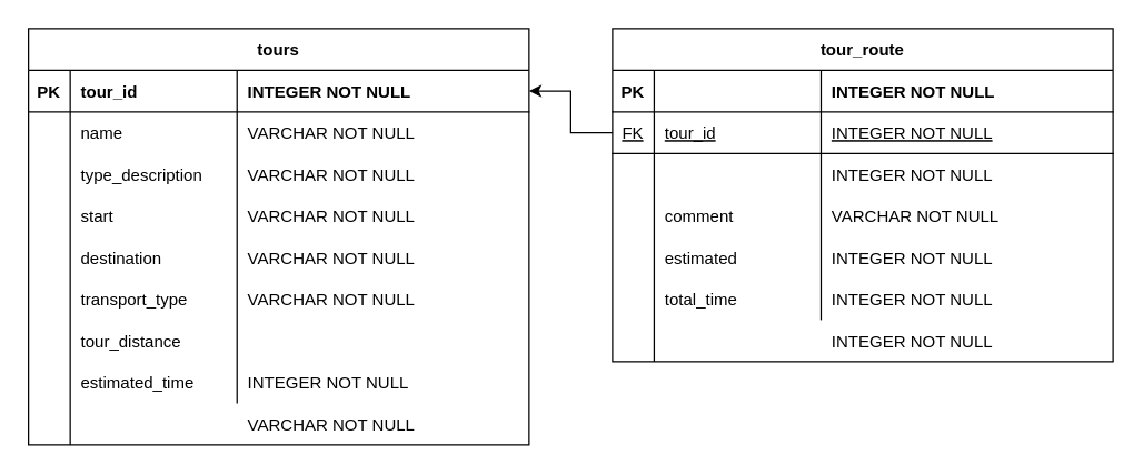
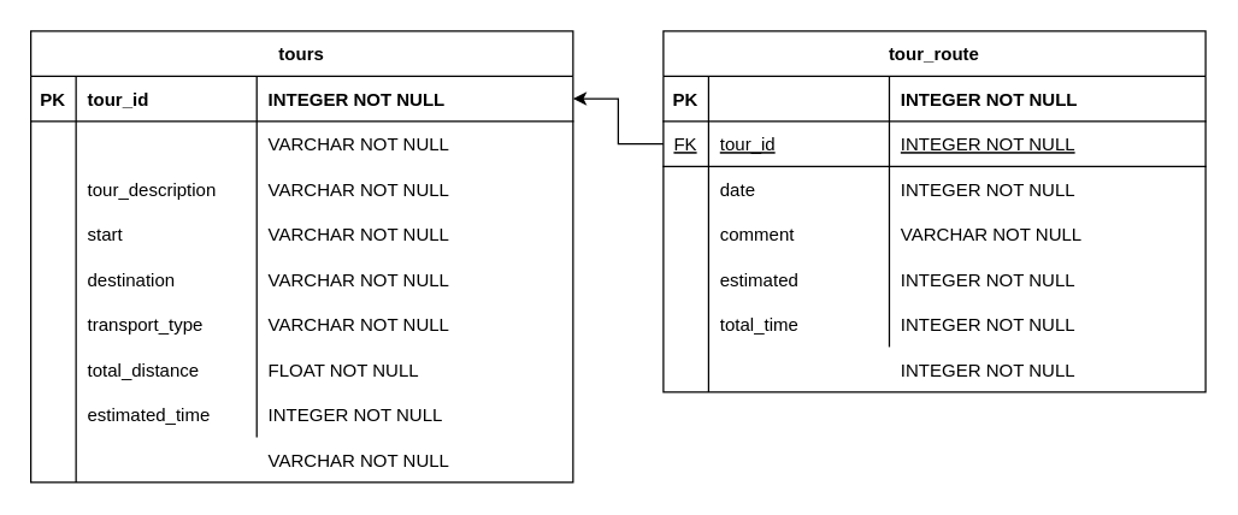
  <mxCell id="0" />
  <mxCell id="1" parent="0" />
  <mxCell id="2" value="tours" style="shape=table;startSize=30;container=1;collapsible=1;childLayout=tableLayout;fixedRows=1;rowLines=0;fontStyle=1;align=center;resizeLast=1;" parent="1" vertex="1"><mxGeometry x="20" y="20" width="360" height="300" as="geometry" /></mxCell>
  <mxCell id="3" value="" style="shape=partialRectangle;collapsible=0;dropTarget=0;pointerEvents=0;fillColor=none;points=[[0,0.5],[1,0.5]];portConstraint=eastwest;top=0;left=0;right=0;bottom=1;" parent="2" vertex="1"><mxGeometry y="30" width="360" height="30" as="geometry" /></mxCell>
  <mxCell id="4" value="PK" style="shape=partialRectangle;overflow=hidden;connectable=0;fillColor=none;top=0;left=0;bottom=0;right=0;fontStyle=1;" parent="3" vertex="1"><mxGeometry width="30" height="30" as="geometry"><mxRectangle width="30" height="30" as="alternateBounds" /></mxGeometry></mxCell>
  <mxCell id="5" value="tour_id" style="shape=partialRectangle;overflow=hidden;connectable=0;fillColor=none;top=0;left=0;bottom=0;right=0;align=left;spacingLeft=6;fontStyle=1;" parent="3" vertex="1"><mxGeometry x="30" width="120" height="30" as="geometry"><mxRectangle width="120" height="30" as="alternateBounds" /></mxGeometry></mxCell>
  <mxCell id="6" value="INTEGER NOT NULL" style="shape=partialRectangle;overflow=hidden;connectable=0;fillColor=none;top=0;left=0;bottom=0;right=0;align=left;spacingLeft=6;fontStyle=1;" parent="3" vertex="1"><mxGeometry x="150" width="210" height="30" as="geometry"><mxRectangle width="210" height="30" as="alternateBounds" /></mxGeometry></mxCell>
  <mxCell id="7" value="" style="shape=partialRectangle;collapsible=0;dropTarget=0;pointerEvents=0;fillColor=none;points=[[0,0.5],[1,0.5]];portConstraint=eastwest;top=0;left=0;right=0;bottom=0;" parent="2" vertex="1"><mxGeometry y="60" width="360" height="30" as="geometry" /></mxCell>
  <mxCell id="8" value="" style="shape=partialRectangle;overflow=hidden;connectable=0;fillColor=none;top=0;left=0;bottom=0;right=0;" parent="7" vertex="1"><mxGeometry width="30" height="30" as="geometry"><mxRectangle width="30" height="30" as="alternateBounds" /></mxGeometry></mxCell>
- <mxCell id="9" value="name" style="shape=partialRectangle;overflow=hidden;connectable=0;fillColor=none;top=0;left=0;bottom=0;right=0;align=left;spacingLeft=6;" parent="7" vertex="1"><mxGeometry x="30" width="120" height="30" as="geometry"><mxRectangle width="120" height="30" as="alternateBounds" /></mxGeometry></mxCell>
  <mxCell id="10" value="VARCHAR NOT NULL" style="shape=partialRectangle;overflow=hidden;connectable=0;fillColor=none;top=0;left=0;bottom=0;right=0;align=left;spacingLeft=6;" parent="7" vertex="1"><mxGeometry x="150" width="210" height="30" as="geometry"><mxRectangle width="210" height="30" as="alternateBounds" /></mxGeometry></mxCell>
  <mxCell id="11" style="shape=partialRectangle;collapsible=0;dropTarget=0;pointerEvents=0;fillColor=none;points=[[0,0.5],[1,0.5]];portConstraint=eastwest;top=0;left=0;right=0;bottom=0;" parent="2" vertex="1"><mxGeometry y="90" width="360" height="30" as="geometry" /></mxCell>
  <mxCell id="12" style="shape=partialRectangle;overflow=hidden;connectable=0;fillColor=none;top=0;left=0;bottom=0;right=0;" parent="11" vertex="1"><mxGeometry width="30" height="30" as="geometry"><mxRectangle width="30" height="30" as="alternateBounds" /></mxGeometry></mxCell>
- <mxCell id="13" value="type_description" style="shape=partialRectangle;overflow=hidden;connectable=0;fillColor=none;top=0;left=0;bottom=0;right=0;align=left;spacingLeft=6;" parent="11" vertex="1"><mxGeometry x="30" width="120" height="30" as="geometry"><mxRectangle width="120" height="30" as="alternateBounds" /></mxGeometry></mxCell>
+ <mxCell id="13" value="tour_description" style="shape=partialRectangle;overflow=hidden;connectable=0;fillColor=none;top=0;left=0;bottom=0;right=0;align=left;spacingLeft=6;" parent="11" vertex="1"><mxGeometry x="30" width="120" height="30" as="geometry"><mxRectangle width="120" height="30" as="alternateBounds" /></mxGeometry></mxCell>
  <mxCell id="14" value="VARCHAR NOT NULL" style="shape=partialRectangle;overflow=hidden;connectable=0;fillColor=none;top=0;left=0;bottom=0;right=0;align=left;spacingLeft=6;" parent="11" vertex="1"><mxGeometry x="150" width="210" height="30" as="geometry"><mxRectangle width="210" height="30" as="alternateBounds" /></mxGeometry></mxCell>
  <mxCell id="15" style="shape=partialRectangle;collapsible=0;dropTarget=0;pointerEvents=0;fillColor=none;points=[[0,0.5],[1,0.5]];portConstraint=eastwest;top=0;left=0;right=0;bottom=0;" parent="2" vertex="1"><mxGeometry y="120" width="360" height="30" as="geometry" /></mxCell>
  <mxCell id="16" style="shape=partialRectangle;overflow=hidden;connectable=0;fillColor=none;top=0;left=0;bottom=0;right=0;" parent="15" vertex="1"><mxGeometry width="30" height="30" as="geometry"><mxRectangle width="30" height="30" as="alternateBounds" /></mxGeometry></mxCell>
  <mxCell id="17" value="start" style="shape=partialRectangle;overflow=hidden;connectable=0;fillColor=none;top=0;left=0;bottom=0;right=0;align=left;spacingLeft=6;" parent="15" vertex="1"><mxGeometry x="30" width="120" height="30" as="geometry"><mxRectangle width="120" height="30" as="alternateBounds" /></mxGeometry></mxCell>
  <mxCell id="18" value="VARCHAR NOT NULL" style="shape=partialRectangle;overflow=hidden;connectable=0;fillColor=none;top=0;left=0;bottom=0;right=0;align=left;spacingLeft=6;" parent="15" vertex="1"><mxGeometry x="150" width="210" height="30" as="geometry"><mxRectangle width="210" height="30" as="alternateBounds" /></mxGeometry></mxCell>
  <mxCell id="19" style="shape=partialRectangle;collapsible=0;dropTarget=0;pointerEvents=0;fillColor=none;points=[[0,0.5],[1,0.5]];portConstraint=eastwest;top=0;left=0;right=0;bottom=0;" parent="2" vertex="1"><mxGeometry y="150" width="360" height="30" as="geometry" /></mxCell>
  <mxCell id="20" style="shape=partialRectangle;overflow=hidden;connectable=0;fillColor=none;top=0;left=0;bottom=0;right=0;" parent="19" vertex="1"><mxGeometry width="30" height="30" as="geometry"><mxRectangle width="30" height="30" as="alternateBounds" /></mxGeometry></mxCell>
  <mxCell id="21" value="destination" style="shape=partialRectangle;overflow=hidden;connectable=0;fillColor=none;top=0;left=0;bottom=0;right=0;align=left;spacingLeft=6;" parent="19" vertex="1"><mxGeometry x="30" width="120" height="30" as="geometry"><mxRectangle width="120" height="30" as="alternateBounds" /></mxGeometry></mxCell>
  <mxCell id="22" value="VARCHAR NOT NULL" style="shape=partialRectangle;overflow=hidden;connectable=0;fillColor=none;top=0;left=0;bottom=0;right=0;align=left;spacingLeft=6;" parent="19" vertex="1"><mxGeometry x="150" width="210" height="30" as="geometry"><mxRectangle width="210" height="30" as="alternateBounds" /></mxGeometry></mxCell>
  <mxCell id="23" style="shape=partialRectangle;collapsible=0;dropTarget=0;pointerEvents=0;fillColor=none;points=[[0,0.5],[1,0.5]];portConstraint=eastwest;top=0;left=0;right=0;bottom=0;" parent="2" vertex="1"><mxGeometry y="180" width="360" height="30" as="geometry" /></mxCell>
  <mxCell id="24" style="shape=partialRectangle;overflow=hidden;connectable=0;fillColor=none;top=0;left=0;bottom=0;right=0;" parent="23" vertex="1"><mxGeometry width="30" height="30" as="geometry"><mxRectangle width="30" height="30" as="alternateBounds" /></mxGeometry></mxCell>
  <mxCell id="25" value="transport_type" style="shape=partialRectangle;overflow=hidden;connectable=0;fillColor=none;top=0;left=0;bottom=0;right=0;align=left;spacingLeft=6;" parent="23" vertex="1"><mxGeometry x="30" width="120" height="30" as="geometry"><mxRectangle width="120" height="30" as="alternateBounds" /></mxGeometry></mxCell>
  <mxCell id="26" value="VARCHAR NOT NULL" style="shape=partialRectangle;overflow=hidden;connectable=0;fillColor=none;top=0;left=0;bottom=0;right=0;align=left;spacingLeft=6;" parent="23" vertex="1"><mxGeometry x="150" width="210" height="30" as="geometry"><mxRectangle width="210" height="30" as="alternateBounds" /></mxGeometry></mxCell>
  <mxCell id="27" style="shape=partialRectangle;collapsible=0;dropTarget=0;pointerEvents=0;fillColor=none;points=[[0,0.5],[1,0.5]];portConstraint=eastwest;top=0;left=0;right=0;bottom=0;" parent="2" vertex="1"><mxGeometry y="210" width="360" height="30" as="geometry" /></mxCell>
  <mxCell id="28" style="shape=partialRectangle;overflow=hidden;connectable=0;fillColor=none;top=0;left=0;bottom=0;right=0;" parent="27" vertex="1"><mxGeometry width="30" height="30" as="geometry"><mxRectangle width="30" height="30" as="alternateBounds" /></mxGeometry></mxCell>
- <mxCell id="29" value="tour_distance" style="shape=partialRectangle;overflow=hidden;connectable=0;fillColor=none;top=0;left=0;bottom=0;right=0;align=left;spacingLeft=6;" parent="27" vertex="1"><mxGeometry x="30" width="120" height="30" as="geometry"><mxRectangle width="120" height="30" as="alternateBounds" /></mxGeometry></mxCell>
+ <mxCell id="29" value="total_distance" style="shape=partialRectangle;overflow=hidden;connectable=0;fillColor=none;top=0;left=0;bottom=0;right=0;align=left;spacingLeft=6;" parent="27" vertex="1"><mxGeometry x="30" width="120" height="30" as="geometry"><mxRectangle width="120" height="30" as="alternateBounds" /></mxGeometry></mxCell>
+ <mxCell id="30" value="FLOAT NOT NULL" style="shape=partialRectangle;overflow=hidden;connectable=0;fillColor=none;top=0;left=0;bottom=0;right=0;align=left;spacingLeft=6;" parent="27" vertex="1"><mxGeometry x="150" width="210" height="30" as="geometry"><mxRectangle width="210" height="30" as="alternateBounds" /></mxGeometry></mxCell>
  <mxCell id="31" style="shape=partialRectangle;collapsible=0;dropTarget=0;pointerEvents=0;fillColor=none;points=[[0,0.5],[1,0.5]];portConstraint=eastwest;top=0;left=0;right=0;bottom=0;" parent="2" vertex="1"><mxGeometry y="240" width="360" height="30" as="geometry" /></mxCell>
  <mxCell id="32" style="shape=partialRectangle;overflow=hidden;connectable=0;fillColor=none;top=0;left=0;bottom=0;right=0;" parent="31" vertex="1"><mxGeometry width="30" height="30" as="geometry"><mxRectangle width="30" height="30" as="alternateBounds" /></mxGeometry></mxCell>
  <mxCell id="33" value="estimated_time" style="shape=partialRectangle;overflow=hidden;connectable=0;fillColor=none;top=0;left=0;bottom=0;right=0;align=left;spacingLeft=6;" parent="31" vertex="1"><mxGeometry x="30" width="120" height="30" as="geometry"><mxRectangle width="120" height="30" as="alternateBounds" /></mxGeometry></mxCell>
  <mxCell id="34" value="INTEGER NOT NULL" style="shape=partialRectangle;overflow=hidden;connectable=0;fillColor=none;top=0;left=0;bottom=0;right=0;align=left;spacingLeft=6;" parent="31" vertex="1"><mxGeometry x="150" width="210" height="30" as="geometry"><mxRectangle width="210" height="30" as="alternateBounds" /></mxGeometry></mxCell>
  <mxCell id="35" style="shape=partialRectangle;collapsible=0;dropTarget=0;pointerEvents=0;fillColor=none;points=[[0,0.5],[1,0.5]];portConstraint=eastwest;top=0;left=0;right=0;bottom=0;" parent="2" vertex="1"><mxGeometry y="270" width="360" height="30" as="geometry" /></mxCell>
  <mxCell id="36" style="shape=partialRectangle;overflow=hidden;connectable=0;fillColor=none;top=0;left=0;bottom=0;right=0;" parent="35" vertex="1"><mxGeometry width="30" height="30" as="geometry"><mxRectangle width="30" height="30" as="alternateBounds" /></mxGeometry></mxCell>
  <mxCell id="37" value="VARCHAR NOT NULL" style="shape=partialRectangle;overflow=hidden;connectable=0;fillColor=none;top=0;left=0;bottom=0;right=0;align=left;spacingLeft=6;" parent="35" vertex="1"><mxGeometry x="150" width="210" height="30" as="geometry"><mxRectangle width="210" height="30" as="alternateBounds" /></mxGeometry></mxCell>
  <mxCell id="38" value="tour_route" style="shape=table;startSize=30;container=1;collapsible=1;childLayout=tableLayout;fixedRows=1;rowLines=0;fontStyle=1;align=center;resizeLast=1;" parent="1" vertex="1"><mxGeometry x="440" y="20" width="360" height="240" as="geometry" /></mxCell>
  <mxCell id="39" value="" style="shape=partialRectangle;collapsible=0;dropTarget=0;pointerEvents=0;fillColor=none;points=[[0,0.5],[1,0.5]];portConstraint=eastwest;top=0;left=0;right=0;bottom=1;" parent="38" vertex="1"><mxGeometry y="30" width="360" height="30" as="geometry" /></mxCell>
  <mxCell id="40" value="PK" style="shape=partialRectangle;overflow=hidden;connectable=0;fillColor=none;top=0;left=0;bottom=0;right=0;fontStyle=1;" parent="39" vertex="1"><mxGeometry width="30" height="30" as="geometry"><mxRectangle width="30" height="30" as="alternateBounds" /></mxGeometry></mxCell>
  <mxCell id="41" value="INTEGER NOT NULL" style="shape=partialRectangle;overflow=hidden;connectable=0;fillColor=none;top=0;left=0;bottom=0;right=0;align=left;spacingLeft=6;fontStyle=1;" parent="39" vertex="1"><mxGeometry x="150" width="210" height="30" as="geometry"><mxRectangle width="210" height="30" as="alternateBounds" /></mxGeometry></mxCell>
  <mxCell id="42" style="shape=partialRectangle;collapsible=0;dropTarget=0;pointerEvents=0;fillColor=none;points=[[0,0.5],[1,0.5]];portConstraint=eastwest;top=0;left=0;right=0;bottom=1;" parent="38" vertex="1"><mxGeometry y="60" width="360" height="30" as="geometry" /></mxCell>
  <mxCell id="43" value="FK" style="shape=partialRectangle;overflow=hidden;connectable=0;fillColor=none;top=0;left=0;bottom=0;right=0;fontStyle=4;" parent="42" vertex="1"><mxGeometry width="30" height="30" as="geometry"><mxRectangle width="30" height="30" as="alternateBounds" /></mxGeometry></mxCell>
  <mxCell id="44" value="tour_id" style="shape=partialRectangle;overflow=hidden;connectable=0;fillColor=none;top=0;left=0;bottom=0;right=0;align=left;spacingLeft=6;fontStyle=4;" parent="42" vertex="1"><mxGeometry x="30" width="120" height="30" as="geometry"><mxRectangle width="120" height="30" as="alternateBounds" /></mxGeometry></mxCell>
  <mxCell id="45" value="INTEGER NOT NULL" style="shape=partialRectangle;overflow=hidden;connectable=0;fillColor=none;top=0;left=0;bottom=0;right=0;align=left;spacingLeft=6;fontStyle=4;" parent="42" vertex="1"><mxGeometry x="150" width="210" height="30" as="geometry"><mxRectangle width="210" height="30" as="alternateBounds" /></mxGeometry></mxCell>
  <mxCell id="46" value="" style="shape=partialRectangle;collapsible=0;dropTarget=0;pointerEvents=0;fillColor=none;points=[[0,0.5],[1,0.5]];portConstraint=eastwest;top=0;left=0;right=0;bottom=0;" parent="38" vertex="1"><mxGeometry y="90" width="360" height="30" as="geometry" /></mxCell>
  <mxCell id="47" value="" style="shape=partialRectangle;overflow=hidden;connectable=0;fillColor=none;top=0;left=0;bottom=0;right=0;" parent="46" vertex="1"><mxGeometry width="30" height="30" as="geometry"><mxRectangle width="30" height="30" as="alternateBounds" /></mxGeometry></mxCell>
+ <mxCell id="48" value="date" style="shape=partialRectangle;overflow=hidden;connectable=0;fillColor=none;top=0;left=0;bottom=0;right=0;align=left;spacingLeft=6;" parent="46" vertex="1"><mxGeometry x="30" width="120" height="30" as="geometry"><mxRectangle width="120" height="30" as="alternateBounds" /></mxGeometry></mxCell>
  <mxCell id="49" value="INTEGER NOT NULL" style="shape=partialRectangle;overflow=hidden;connectable=0;fillColor=none;top=0;left=0;bottom=0;right=0;align=left;spacingLeft=6;" parent="46" vertex="1"><mxGeometry x="150" width="210" height="30" as="geometry"><mxRectangle width="210" height="30" as="alternateBounds" /></mxGeometry></mxCell>
  <mxCell id="50" style="shape=partialRectangle;collapsible=0;dropTarget=0;pointerEvents=0;fillColor=none;points=[[0,0.5],[1,0.5]];portConstraint=eastwest;top=0;left=0;right=0;bottom=0;" parent="38" vertex="1"><mxGeometry y="120" width="360" height="30" as="geometry" /></mxCell>
  <mxCell id="51" style="shape=partialRectangle;overflow=hidden;connectable=0;fillColor=none;top=0;left=0;bottom=0;right=0;" parent="50" vertex="1"><mxGeometry width="30" height="30" as="geometry"><mxRectangle width="30" height="30" as="alternateBounds" /></mxGeometry></mxCell>
  <mxCell id="52" value="comment" style="shape=partialRectangle;overflow=hidden;connectable=0;fillColor=none;top=0;left=0;bottom=0;right=0;align=left;spacingLeft=6;" parent="50" vertex="1"><mxGeometry x="30" width="120" height="30" as="geometry"><mxRectangle width="120" height="30" as="alternateBounds" /></mxGeometry></mxCell>
  <mxCell id="53" value="VARCHAR NOT NULL" style="shape=partialRectangle;overflow=hidden;connectable=0;fillColor=none;top=0;left=0;bottom=0;right=0;align=left;spacingLeft=6;" parent="50" vertex="1"><mxGeometry x="150" width="210" height="30" as="geometry"><mxRectangle width="210" height="30" as="alternateBounds" /></mxGeometry></mxCell>
  <mxCell id="54" style="shape=partialRectangle;collapsible=0;dropTarget=0;pointerEvents=0;fillColor=none;points=[[0,0.5],[1,0.5]];portConstraint=eastwest;top=0;left=0;right=0;bottom=0;" parent="38" vertex="1"><mxGeometry y="150" width="360" height="30" as="geometry" /></mxCell>
  <mxCell id="55" style="shape=partialRectangle;overflow=hidden;connectable=0;fillColor=none;top=0;left=0;bottom=0;right=0;" parent="54" vertex="1"><mxGeometry width="30" height="30" as="geometry"><mxRectangle width="30" height="30" as="alternateBounds" /></mxGeometry></mxCell>
  <mxCell id="56" value="estimated" style="shape=partialRectangle;overflow=hidden;connectable=0;fillColor=none;top=0;left=0;bottom=0;right=0;align=left;spacingLeft=6;" parent="54" vertex="1"><mxGeometry x="30" width="120" height="30" as="geometry"><mxRectangle width="120" height="30" as="alternateBounds" /></mxGeometry></mxCell>
  <mxCell id="57" value="INTEGER NOT NULL" style="shape=partialRectangle;overflow=hidden;connectable=0;fillColor=none;top=0;left=0;bottom=0;right=0;align=left;spacingLeft=6;" parent="54" vertex="1"><mxGeometry x="150" width="210" height="30" as="geometry"><mxRectangle width="210" height="30" as="alternateBounds" /></mxGeometry></mxCell>
  <mxCell id="58" style="shape=partialRectangle;collapsible=0;dropTarget=0;pointerEvents=0;fillColor=none;points=[[0,0.5],[1,0.5]];portConstraint=eastwest;top=0;left=0;right=0;bottom=0;" parent="38" vertex="1"><mxGeometry y="180" width="360" height="30" as="geometry" /></mxCell>
  <mxCell id="59" style="shape=partialRectangle;overflow=hidden;connectable=0;fillColor=none;top=0;left=0;bottom=0;right=0;" parent="58" vertex="1"><mxGeometry width="30" height="30" as="geometry"><mxRectangle width="30" height="30" as="alternateBounds" /></mxGeometry></mxCell>
  <mxCell id="60" value="total_time" style="shape=partialRectangle;overflow=hidden;connectable=0;fillColor=none;top=0;left=0;bottom=0;right=0;align=left;spacingLeft=6;" parent="58" vertex="1"><mxGeometry x="30" width="120" height="30" as="geometry"><mxRectangle width="120" height="30" as="alternateBounds" /></mxGeometry></mxCell>
  <mxCell id="61" value="INTEGER NOT NULL" style="shape=partialRectangle;overflow=hidden;connectable=0;fillColor=none;top=0;left=0;bottom=0;right=0;align=left;spacingLeft=6;" parent="58" vertex="1"><mxGeometry x="150" width="210" height="30" as="geometry"><mxRectangle width="210" height="30" as="alternateBounds" /></mxGeometry></mxCell>
  <mxCell id="62" style="shape=partialRectangle;collapsible=0;dropTarget=0;pointerEvents=0;fillColor=none;points=[[0,0.5],[1,0.5]];portConstraint=eastwest;top=0;left=0;right=0;bottom=0;" parent="38" vertex="1"><mxGeometry y="210" width="360" height="30" as="geometry" /></mxCell>
  <mxCell id="63" style="shape=partialRectangle;overflow=hidden;connectable=0;fillColor=none;top=0;left=0;bottom=0;right=0;" parent="62" vertex="1"><mxGeometry width="30" height="30" as="geometry"><mxRectangle width="30" height="30" as="alternateBounds" /></mxGeometry></mxCell>
  <mxCell id="64" value="INTEGER NOT NULL" style="shape=partialRectangle;overflow=hidden;connectable=0;fillColor=none;top=0;left=0;bottom=0;right=0;align=left;spacingLeft=6;" parent="62" vertex="1"><mxGeometry x="150" width="210" height="30" as="geometry"><mxRectangle width="210" height="30" as="alternateBounds" /></mxGeometry></mxCell>
  <mxCell id="65" style="edgeStyle=orthogonalEdgeStyle;rounded=0;orthogonalLoop=1;jettySize=auto;html=1;exitX=0;exitY=0.5;exitDx=0;exitDy=0;entryX=1;entryY=0.5;entryDx=0;entryDy=0;" parent="1" source="42" target="3" edge="1"><mxGeometry relative="1" as="geometry" /></mxCell>
